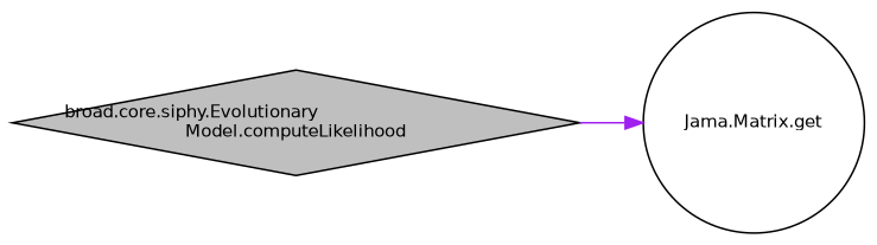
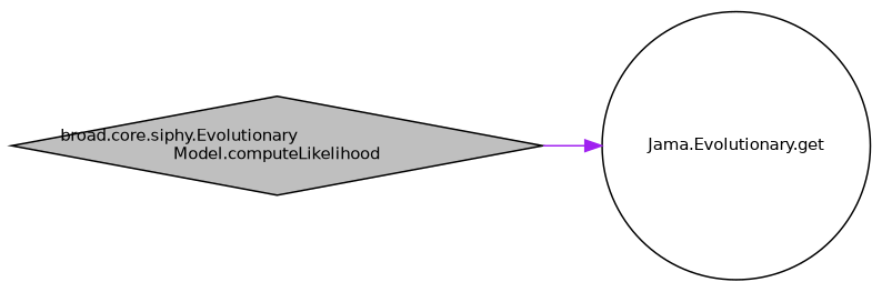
  digraph {
    rankdir=LR
    node [color=black fontname=Helvetica fontsize=10 style=filled]
    n1 [fillcolor=grey75 fontcolor=black height=0.2 label="broad.core.siphy.Evolutionary\lModel.computeLikelihood" shape=diamond width=0.4]
-   n2 [fillcolor=white height=0.2 label="Jama.Matrix.get" shape=circle width=0.4]
+   n2 [fillcolor=white height=0.2 label="Jama.Evolutionary.get" shape=circle width=0.4]
    n1 -> n2 [color=purple fontname=Helvetica fontsize=10 labelfontname=Helvetica labelfontsize=10 style=solid]
  }
